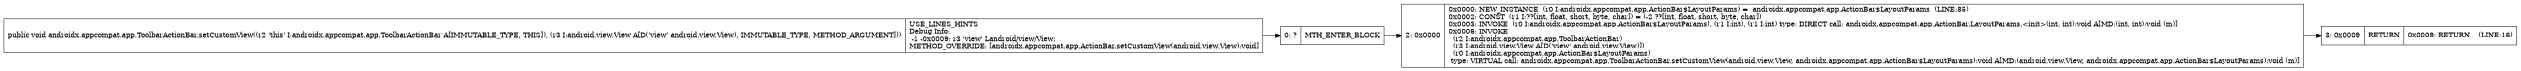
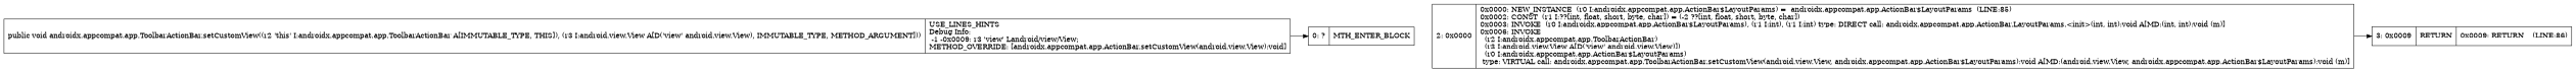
  digraph {
    rankdir=LR
    node [shape=record]
    n1 [label="{0\:\ ?|MTH_ENTER_BLOCK\l}"]
    n2 [label="{2\:\ 0x0000|0x0000: NEW_INSTANCE  (r0 I:androidx.appcompat.app.ActionBar$LayoutParams) =  androidx.appcompat.app.ActionBar$LayoutParams  (LINE:85)\l0x0002: CONST  (r1 I:??[int, float, short, byte, char]) = (\-2 ??[int, float, short, byte, char]) \l0x0003: INVOKE  (r0 I:androidx.appcompat.app.ActionBar$LayoutParams), (r1 I:int), (r1 I:int) type: DIRECT call: androidx.appcompat.app.ActionBar.LayoutParams.\<init\>(int, int):void A[MD:(int, int):void (m)]\l0x0006: INVOKE  \l  (r2 I:androidx.appcompat.app.ToolbarActionBar)\l  (r3 I:android.view.View A[D('view' android.view.View)])\l  (r0 I:androidx.appcompat.app.ActionBar$LayoutParams)\l type: VIRTUAL call: androidx.appcompat.app.ToolbarActionBar.setCustomView(android.view.View, androidx.appcompat.app.ActionBar$LayoutParams):void A[MD:(android.view.View, androidx.appcompat.app.ActionBar$LayoutParams):void (m)]\l}"]
-   n3 [label="{3\:\ 0x0009|RETURN\l|0x0009: RETURN    (LINE:16)\l}"]
+   n3 [label="{3\:\ 0x0009|RETURN\l|0x0009: RETURN    (LINE:86)\l}"]
    n4 [label="{public void androidx.appcompat.app.ToolbarActionBar.setCustomView((r2 'this' I:androidx.appcompat.app.ToolbarActionBar A[IMMUTABLE_TYPE, THIS]), (r3 I:android.view.View A[D('view' android.view.View), IMMUTABLE_TYPE, METHOD_ARGUMENT]))  | USE_LINES_HINTS\lDebug Info:\l  \-1 \-0x0009: r3 'view' Landroid\/view\/View;\lMETHOD_OVERRIDE: [androidx.appcompat.app.ActionBar.setCustomView(android.view.View):void]\l}"]
-   n1 -> n2
    n2 -> n3
    n4 -> n1
  }
